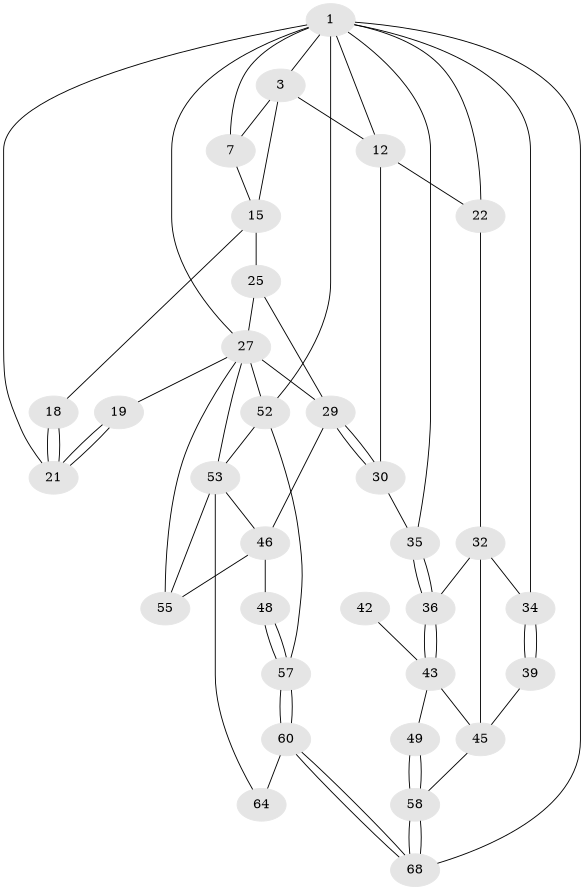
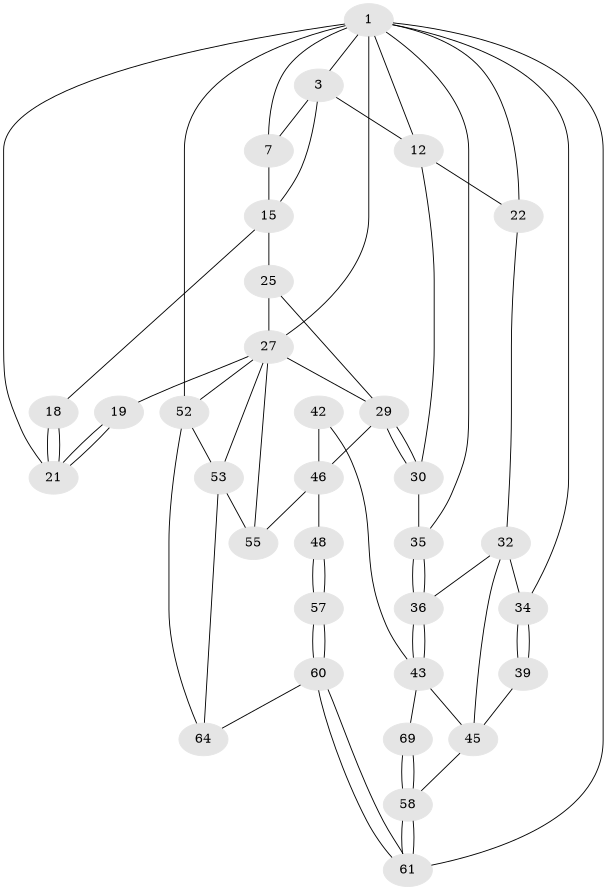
  graph {
    node [color=gray90 style=filled]
    1 [super="+2+5"]
    3 [super="+11+4"]
    7 [super="+8"]
    12 [super="+13"]
    21
    22 [super="+24"]
    27 [super="+51+28"]
    34
    52 [super="+63"]
-   61 [label=68]
+   61
    35
    15 [super="+16+17"]
    30 [super="+41+31"]
    32 [super="+33"]
    19
    29 [super="+38"]
    53 [super="+59"]
    55
    39
    45 [super="+50"]
    64
    18
    25 [super="+26"]
    36
    46 [super="+47+56"]
    48
    42
    43 [super="+44"]
    58
-   49
+   49 [label=69]
    57
    60
    1 -- 3
    1 -- 7
    1 -- 12
    1 -- 21
    1 -- 22
    1 -- 27 [weight=2]
    1 -- 34
    1 -- 52
    1 -- 61
    1 -- 35
    3 -- 7
    3 -- 12
    3 -- 15
    7 -- 15
    12 -- 22 [weight=2]
    12 -- 30
    22 -- 32
    27 -- 52
    27 -- 19
    27 -- 29
    27 -- 53
    27 -- 55
    34 -- 39
    34 -- 39
    52 -- 53
-   52 -- 57
+   52 -- 64
    35 -- 36
    35 -- 36
    15 -- 18
    15 -- 25 [weight=2]
    30 -- 35 [weight=2]
    32 -- 34
    32 -- 45
    32 -- 36
    19 -- 21
    19 -- 21
    29 -- 30
    29 -- 30
    29 -- 46
    53 -- 55
    53 -- 64
    39 -- 45
    45 -- 58
    18 -- 21
    18 -- 21
    25 -- 27
    25 -- 29
    36 -- 43
    36 -- 43
    46 -- 55
    46 -- 48
    48 -- 57
    48 -- 57
-   53 -- 46
+   42 -- 46
    42 -- 43
    43 -- 45
    43 -- 49
    58 -- 61
    58 -- 61
    49 -- 58
    49 -- 58
    57 -- 60
    57 -- 60
    60 -- 61
    60 -- 61
    60 -- 64
  }
